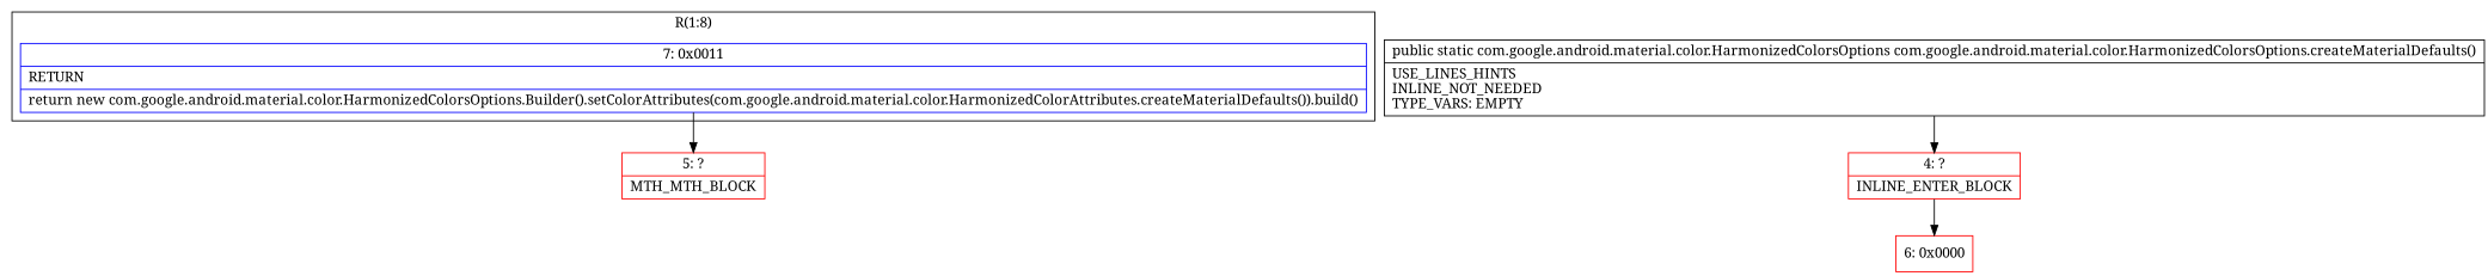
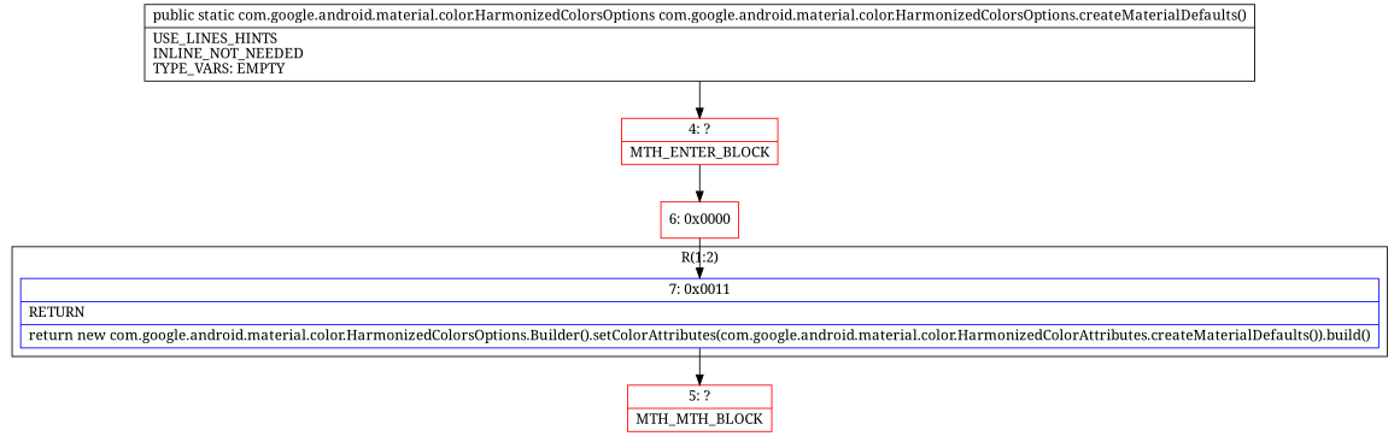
  digraph {
    fontname="Noto Serif"
    node [color=red fontname="Noto Serif" shape=record]
    edge [fontname="Noto Serif"]
    n1 [color=blue label="{7\:\ 0x0011|RETURN\l|return new com.google.android.material.color.HarmonizedColorsOptions.Builder().setColorAttributes(com.google.android.material.color.HarmonizedColorAttributes.createMaterialDefaults()).build()\l}"]
    n2 [label="{5\:\ ?|MTH_MTH_BLOCK\l}"]
-   n3 [label="{4\:\ ?|INLINE_ENTER_BLOCK\l}"]
+   n3 [label="{4\:\ ?|MTH_ENTER_BLOCK\l}"]
    n4 [label="{6\:\ 0x0000}"]
    n5 [label="{public static com.google.android.material.color.HarmonizedColorsOptions com.google.android.material.color.HarmonizedColorsOptions.createMaterialDefaults()  | USE_LINES_HINTS\lINLINE_NOT_NEEDED\lTYPE_VARS: EMPTY\l}" color=""]
    subgraph cluster_1 {
-     label="R(1:8)"
+     label="R(1:2)"
      n1
    }
    n1 -> n2
    n3 -> n4
+   n4 -> n1
    n5 -> n3
  }
